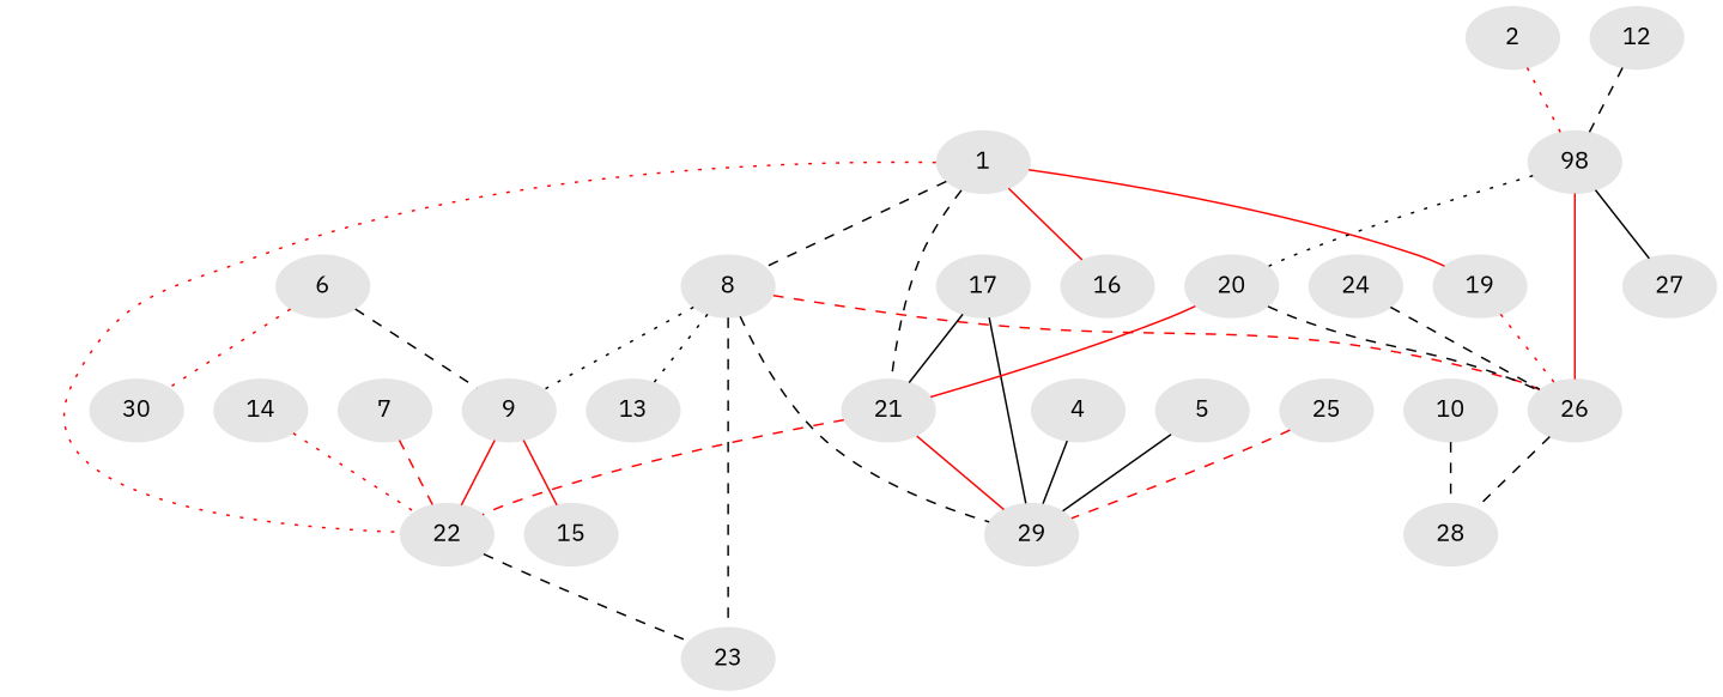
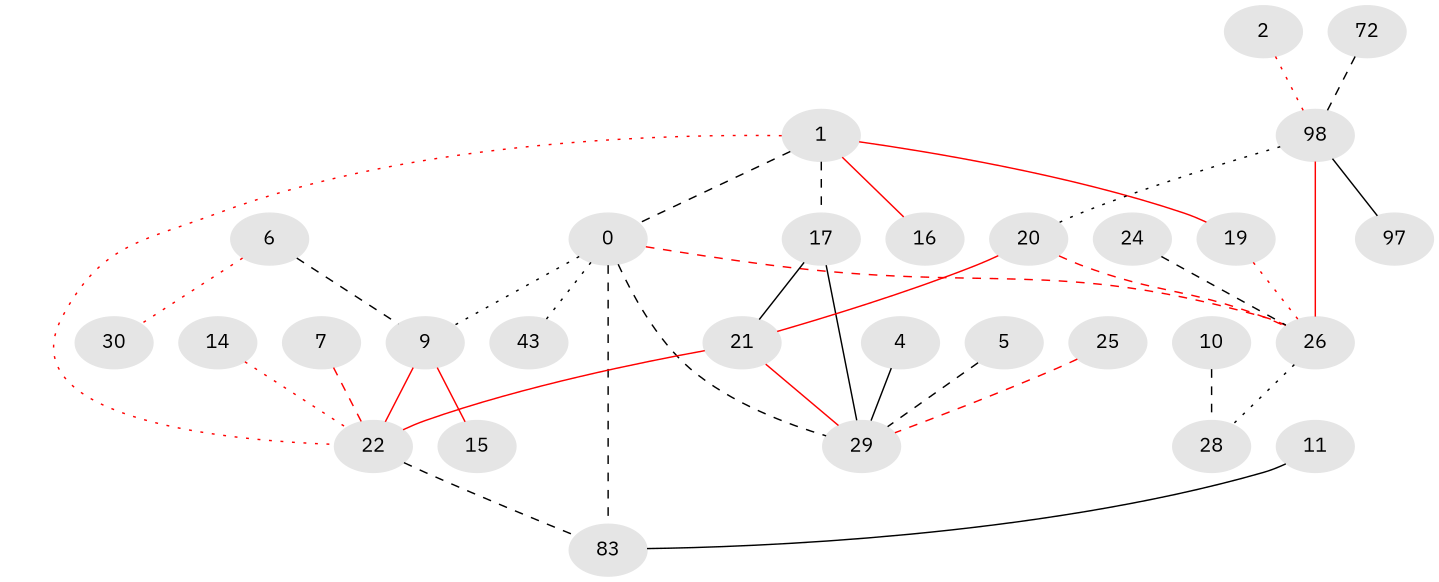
  graph {
    fontname="IBM Plex Sans"
    node [color=gray90 fontname="IBM Plex Sans" style=filled]
    edge [color=black fontname="IBM Plex Sans" style=dashed weight=1.0]
    1
-   8
+   8 [label=0]
    16
    17
    19
    22
    29
    9
-   13
-   23
+   13 [label=43]
+   23 [label=83]
    26
    21
    n13 [label=98]
    2
    20
-   27
+   27 [label=97]
    4
    5
    6
    30
    15
    7
    28
    10
-   12
+   11
+   12 [label=72]
    14
    24
    25
    1 -- 8
    1 -- 16 [color=red style=solid]
-   1 -- 21
+   1 -- 17
    1 -- 19 [color=red style=solid weight=2.0]
    1 -- 22 [color=red style=dotted]
    8 -- 29
    8 -- 9 [style=dotted weight=2.0]
    8 -- 13 [style=dotted]
    8 -- 23
    8 -- 26 [color=red]
    17 -- 29 [style=solid]
    17 -- 21 [style=solid]
    19 -- 26 [color=red style=dotted]
    22 -- 23
    9 -- 22 [color=red style=solid]
    9 -- 15 [color=red style=solid]
-   26 -- 28
-   21 -- 22 [color=red weight=2.0]
+   26 -- 28 [style=dotted]
+   21 -- 22 [color=red style=solid weight=2.0]
    21 -- 29 [color=red style=solid]
    n13 -- 26 [color=red style=solid]
    n13 -- 20 [style=dotted]
    n13 -- 27 [style=solid]
    2 -- n13 [color=red style=dotted]
-   20 -- 26
+   20 -- 26 [color=red]
    20 -- 21 [color=red style=solid]
    4 -- 29 [style=solid]
-   5 -- 29 [style=solid]
+   5 -- 29
    6 -- 9
    6 -- 30 [color=red style=dotted]
    7 -- 22 [color=red]
    10 -- 28
+   11 -- 23 [style=solid]
    12 -- n13
    14 -- 22 [color=red style=dotted]
    24 -- 26
    25 -- 29 [color=red]
  }
